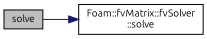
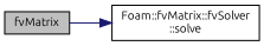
  digraph {
    rankdir=LR
    fontname=Ubuntu
    node [color=black fontname=Ubuntu fontsize=10 shape=record]
-   n1 [fillcolor=grey75 fontcolor=black height=0.2 label=solve style=filled width=0.4]
+   n1 [fillcolor=grey75 fontcolor=black height=0.2 label=fvMatrix style=filled width=0.4]
    n2 [height=0.2 label="Foam::fvMatrix::fvSolver\l::solve" width=0.4]
    n1 -> n2 [color=midnightblue fontname=Ubuntu fontsize=10 labelfontname=FreeSans labelfontsize=10 style=solid]
  }
